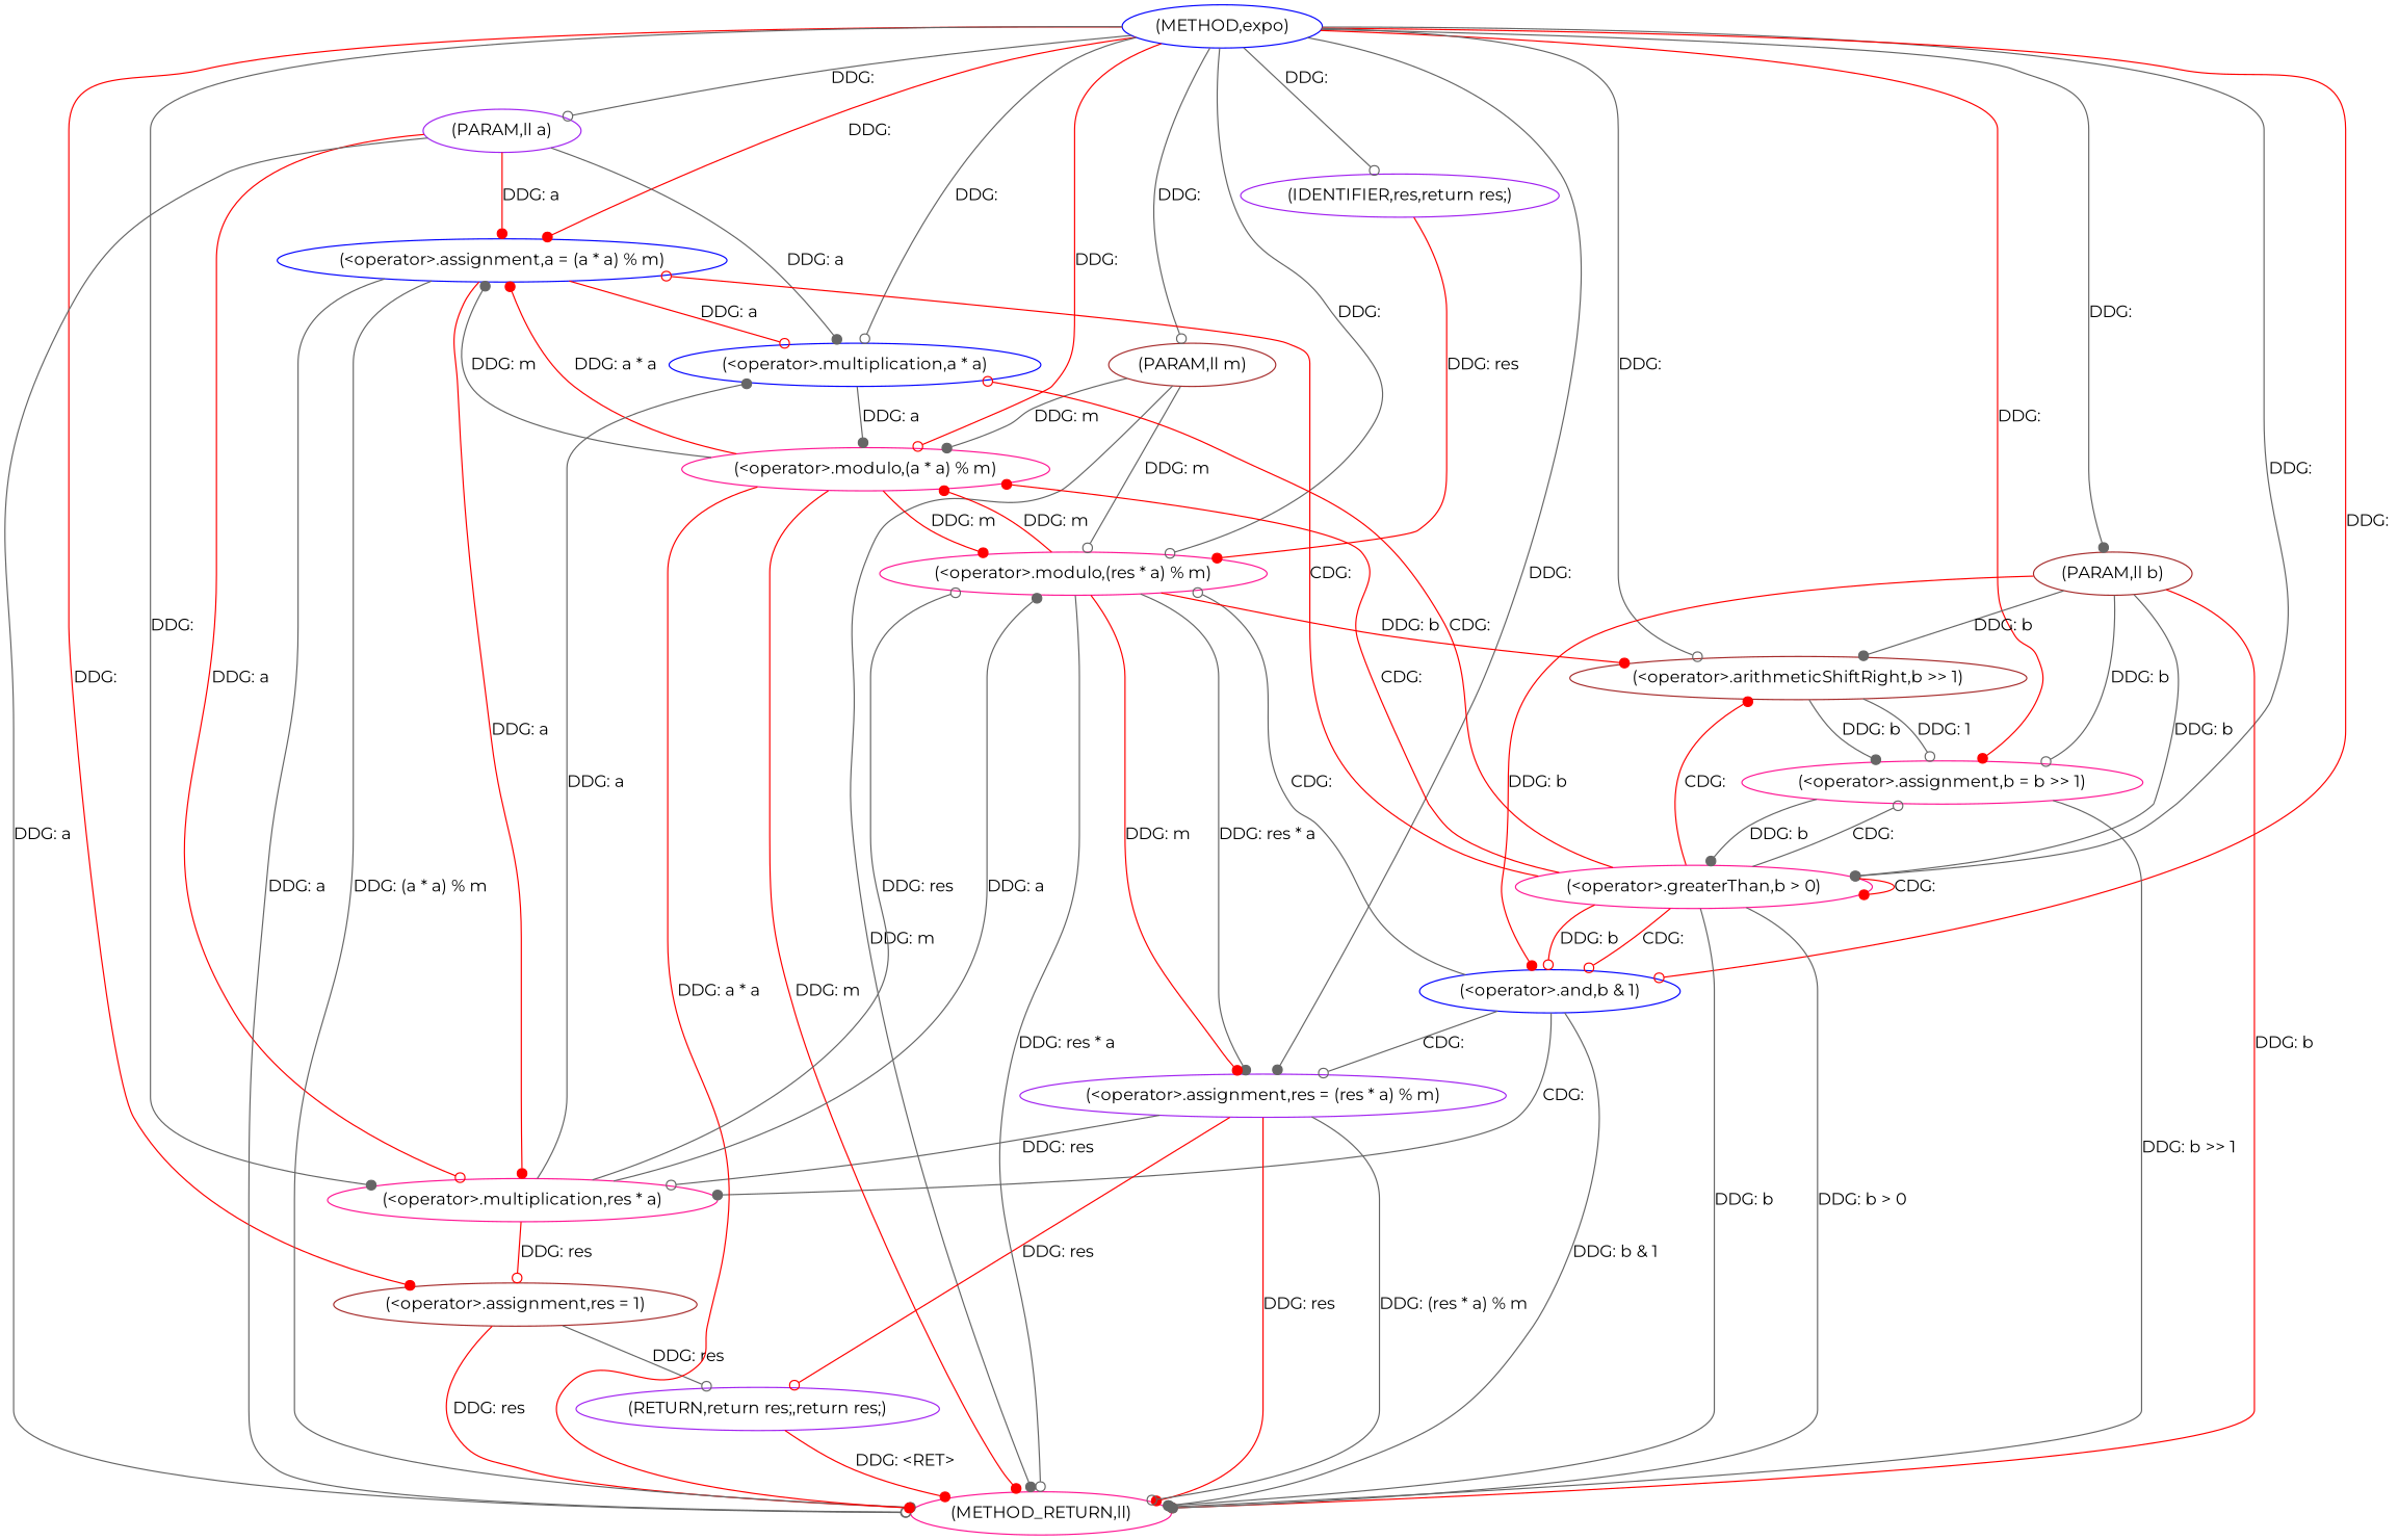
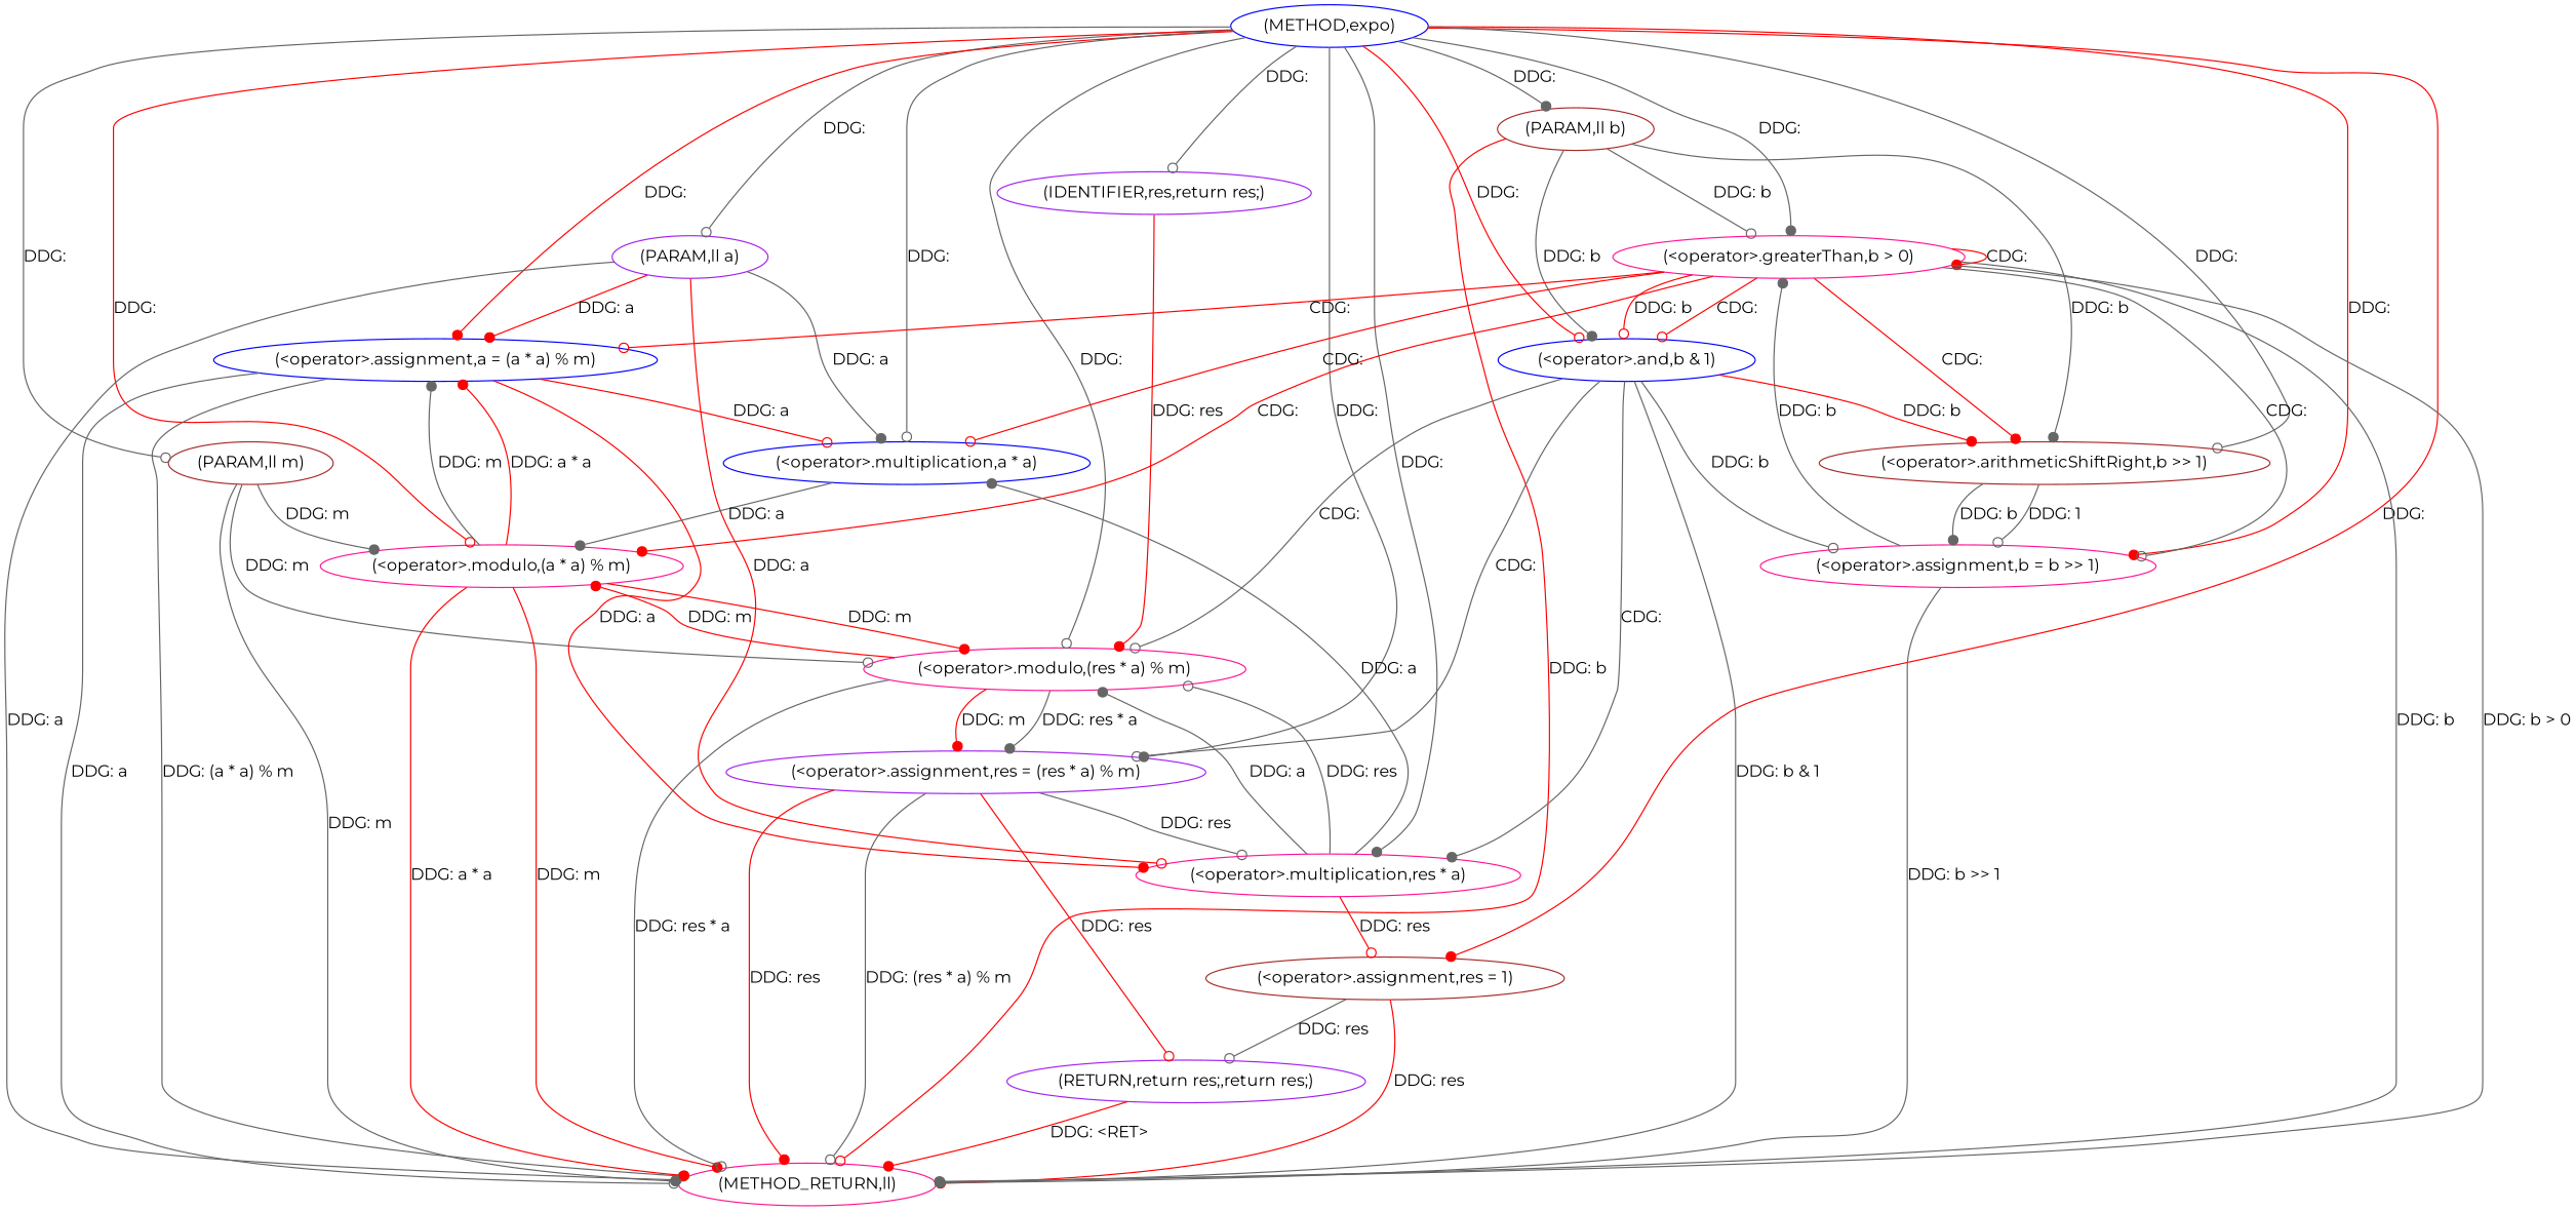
  digraph {
    fontname=Montserrat
    node [color=deeppink fontname=Montserrat]
    edge [arrowhead=dot color=gray40 fontname=Montserrat]
    n1 [color=blue label="(METHOD,expo)"]
    n2 [color=purple label="(PARAM,ll a)"]
    n3 [color=brown label="(PARAM,ll b)"]
    n4 [color=brown label="(PARAM,ll m)"]
    n5 [color=brown label="(<operator>.assignment,res = 1)"]
    n6 [label="(<operator>.greaterThan,b > 0)"]
    n7 [color=purple label="(IDENTIFIER,res,return res;)"]
    n8 [color=blue label="(<operator>.assignment,a = (a * a) % m)"]
    n9 [label="(<operator>.assignment,b = b >> 1)"]
    n10 [color=blue label="(<operator>.and,b & 1)"]
    n11 [color=purple label="(<operator>.assignment,res = (res * a) % m)"]
    n12 [label="(<operator>.modulo,(a * a) % m)"]
    n13 [color=brown label="(<operator>.arithmeticShiftRight,b >> 1)"]
    n14 [label="(<operator>.modulo,(res * a) % m)"]
    n15 [color=blue label="(<operator>.multiplication,a * a)"]
    n16 [label="(<operator>.multiplication,res * a)"]
    n17 [label="(METHOD_RETURN,ll)"]
    n18 [color=purple label="(RETURN,return res;,return res;)"]
    n1 -> n2 [arrowhead=odot label="DDG: "]
    n1 -> n3 [label="DDG: "]
    n1 -> n4 [arrowhead=odot label="DDG: "]
    n1 -> n5 [color=red label="DDG: "]
    n1 -> n6 [label="DDG: "]
    n1 -> n7 [arrowhead=odot label="DDG: "]
    n1 -> n8 [color=red label="DDG: "]
    n1 -> n9 [color=red label="DDG: "]
    n1 -> n10 [arrowhead=odot color=red label="DDG: "]
    n1 -> n11 [label="DDG: "]
    n1 -> n12 [arrowhead=odot color=red label="DDG: "]
    n1 -> n13 [arrowhead=odot label="DDG: "]
    n1 -> n14 [arrowhead=odot label="DDG: "]
    n1 -> n15 [arrowhead=odot label="DDG: "]
    n1 -> n16 [label="DDG: "]
    n2 -> n8 [color=red label="DDG: a"]
    n2 -> n15 [label="DDG: a"]
    n2 -> n16 [arrowhead=odot color=red label="DDG: a"]
    n2 -> n17 [arrowhead=odot label="DDG: a"]
    n3 -> n6 [arrowhead=odot label="DDG: b"]
-   n3 -> n9 [arrowhead=odot label="DDG: b"]
-   n3 -> n10 [color=red label="DDG: b"]
+   n10 -> n9 [arrowhead=odot label="DDG: b"]
+   n3 -> n10 [label="DDG: b"]
    n3 -> n13 [label="DDG: b"]
    n3 -> n17 [arrowhead=odot color=red label="DDG: b"]
    n4 -> n12 [label="DDG: m"]
    n4 -> n14 [arrowhead=odot label="DDG: m"]
    n4 -> n17 [label="DDG: m"]
    n5 -> n17 [color=red label="DDG: res"]
    n5 -> n18 [arrowhead=odot label="DDG: res"]
    n6 -> n6 [color=red label="CDG: "]
    n6 -> n8 [arrowhead=odot color=red label="CDG: "]
    n6 -> n9 [arrowhead=odot label="CDG: "]
    n6 -> n10 [arrowhead=odot color=red label="DDG: b"]
    n6 -> n10 [arrowhead=odot color=red label="CDG: "]
    n6 -> n12 [color=red label="CDG: "]
    n6 -> n13 [color=red label="CDG: "]
    n6 -> n15 [arrowhead=odot color=red label="CDG: "]
    n6 -> n17 [label="DDG: b"]
    n6 -> n17 [label="DDG: b > 0"]
    n7 -> n14 [color=red label="DDG: res"]
    n8 -> n15 [arrowhead=odot color=red label="DDG: a"]
    n8 -> n16 [color=red label="DDG: a"]
    n8 -> n17 [arrowhead=odot label="DDG: a"]
    n8 -> n17 [arrowhead=odot label="DDG: (a * a) % m"]
    n9 -> n6 [label="DDG: b"]
    n9 -> n17 [label="DDG: b >> 1"]
    n10 -> n11 [arrowhead=odot label="CDG: "]
-   n14 -> n13 [color=red label="DDG: b"]
+   n10 -> n13 [color=red label="DDG: b"]
    n10 -> n14 [arrowhead=odot label="CDG: "]
    n10 -> n16 [label="CDG: "]
    n10 -> n17 [arrowhead=odot label="DDG: b & 1"]
    n11 -> n16 [arrowhead=odot label="DDG: res"]
    n11 -> n17 [color=red label="DDG: res"]
    n11 -> n17 [arrowhead=odot label="DDG: (res * a) % m"]
    n11 -> n18 [arrowhead=odot color=red label="DDG: res"]
    n12 -> n8 [label="DDG: m"]
    n12 -> n8 [color=red label="DDG: a * a"]
    n12 -> n14 [color=red label="DDG: m"]
    n12 -> n17 [color=red label="DDG: a * a"]
    n12 -> n17 [color=red label="DDG: m"]
    n13 -> n9 [label="DDG: b"]
    n13 -> n9 [arrowhead=odot label="DDG: 1"]
    n14 -> n11 [label="DDG: res * a"]
    n14 -> n11 [color=red label="DDG: m"]
    n14 -> n12 [color=red label="DDG: m"]
    n14 -> n17 [arrowhead=odot label="DDG: res * a"]
    n15 -> n12 [label="DDG: a"]
    n16 -> n5 [arrowhead=odot color=red label="DDG: res"]
    n16 -> n14 [arrowhead=odot label="DDG: res"]
    n16 -> n14 [label="DDG: a"]
    n16 -> n15 [label="DDG: a"]
    n18 -> n17 [color=red label="DDG: <RET>"]
  }
